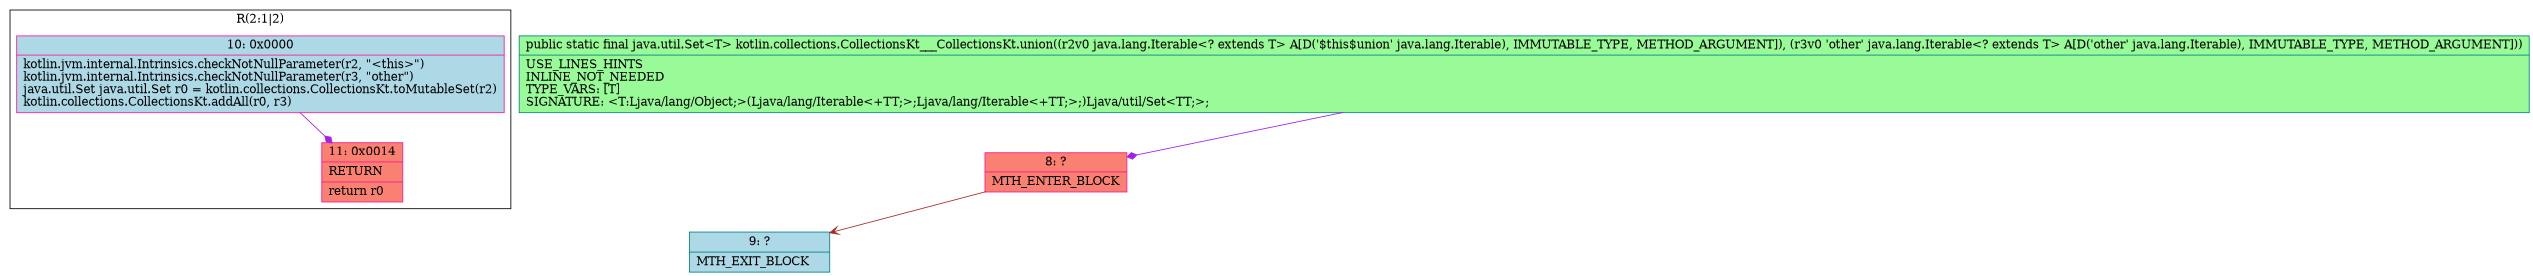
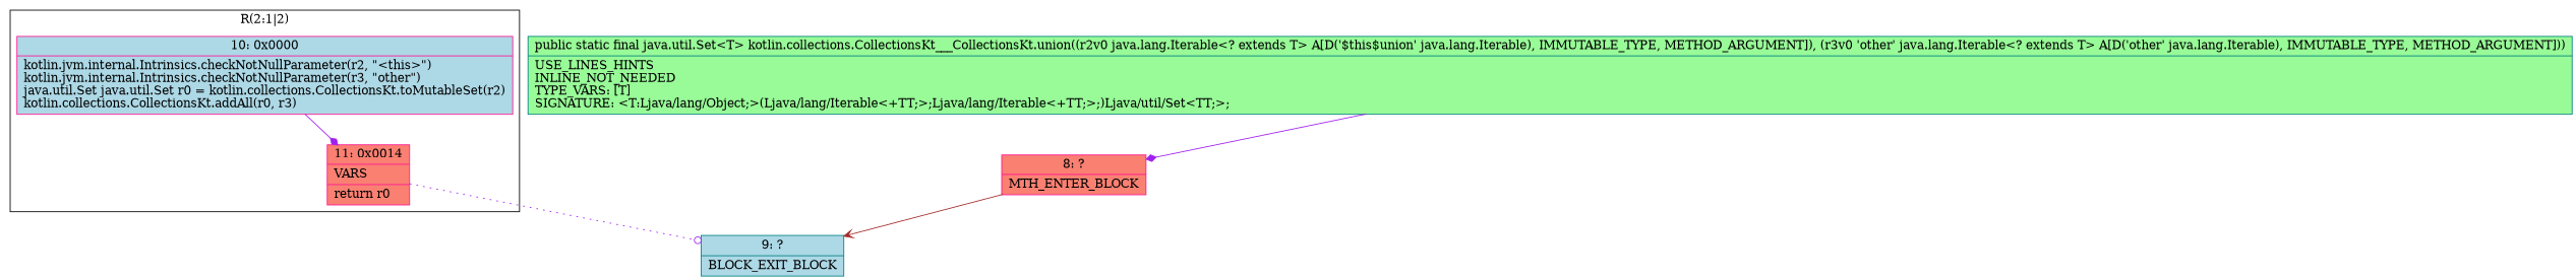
  digraph {
    node [color=deeppink fillcolor=lightblue shape=record style=filled]
    edge [arrowhead=diamond color=purple style=solid]
    n1 [label="{10\:\ 0x0000|kotlin.jvm.internal.Intrinsics.checkNotNullParameter(r2, \"\<this\>\")\lkotlin.jvm.internal.Intrinsics.checkNotNullParameter(r3, \"other\")\ljava.util.Set java.util.Set r0 = kotlin.collections.CollectionsKt.toMutableSet(r2)\lkotlin.collections.CollectionsKt.addAll(r0, r3)\l}"]
-   n2 [fillcolor=salmon label="{11\:\ 0x0014|RETURN\l|return r0\l}"]
-   n3 [color=teal label="{9\:\ ?|MTH_EXIT_BLOCK\l}"]
+   n2 [fillcolor=salmon label="{11\:\ 0x0014|VARS\l|return r0\l}"]
+   n3 [color=teal label="{9\:\ ?|BLOCK_EXIT_BLOCK\l}"]
    n4 [fillcolor=salmon label="{8\:\ ?|MTH_ENTER_BLOCK\l}"]
    n5 [color=teal fillcolor=palegreen label="{public static final java.util.Set\<T\> kotlin.collections.CollectionsKt___CollectionsKt.union((r2v0 java.lang.Iterable\<? extends T\> A[D('$this$union' java.lang.Iterable), IMMUTABLE_TYPE, METHOD_ARGUMENT]), (r3v0 'other' java.lang.Iterable\<? extends T\> A[D('other' java.lang.Iterable), IMMUTABLE_TYPE, METHOD_ARGUMENT]))  | USE_LINES_HINTS\lINLINE_NOT_NEEDED\lTYPE_VARS: [T]\lSIGNATURE: \<T:Ljava\/lang\/Object;\>(Ljava\/lang\/Iterable\<+TT;\>;Ljava\/lang\/Iterable\<+TT;\>;)Ljava\/util\/Set\<TT;\>;\l}"]
    subgraph cluster_1 {
      label="R(2:1|2)"
      n1
      n2
    }
    n1 -> n2
+   n2 -> n3 [arrowhead=odot style=dotted]
    n4 -> n3 [arrowhead=vee color=brown]
    n5 -> n4
  }
